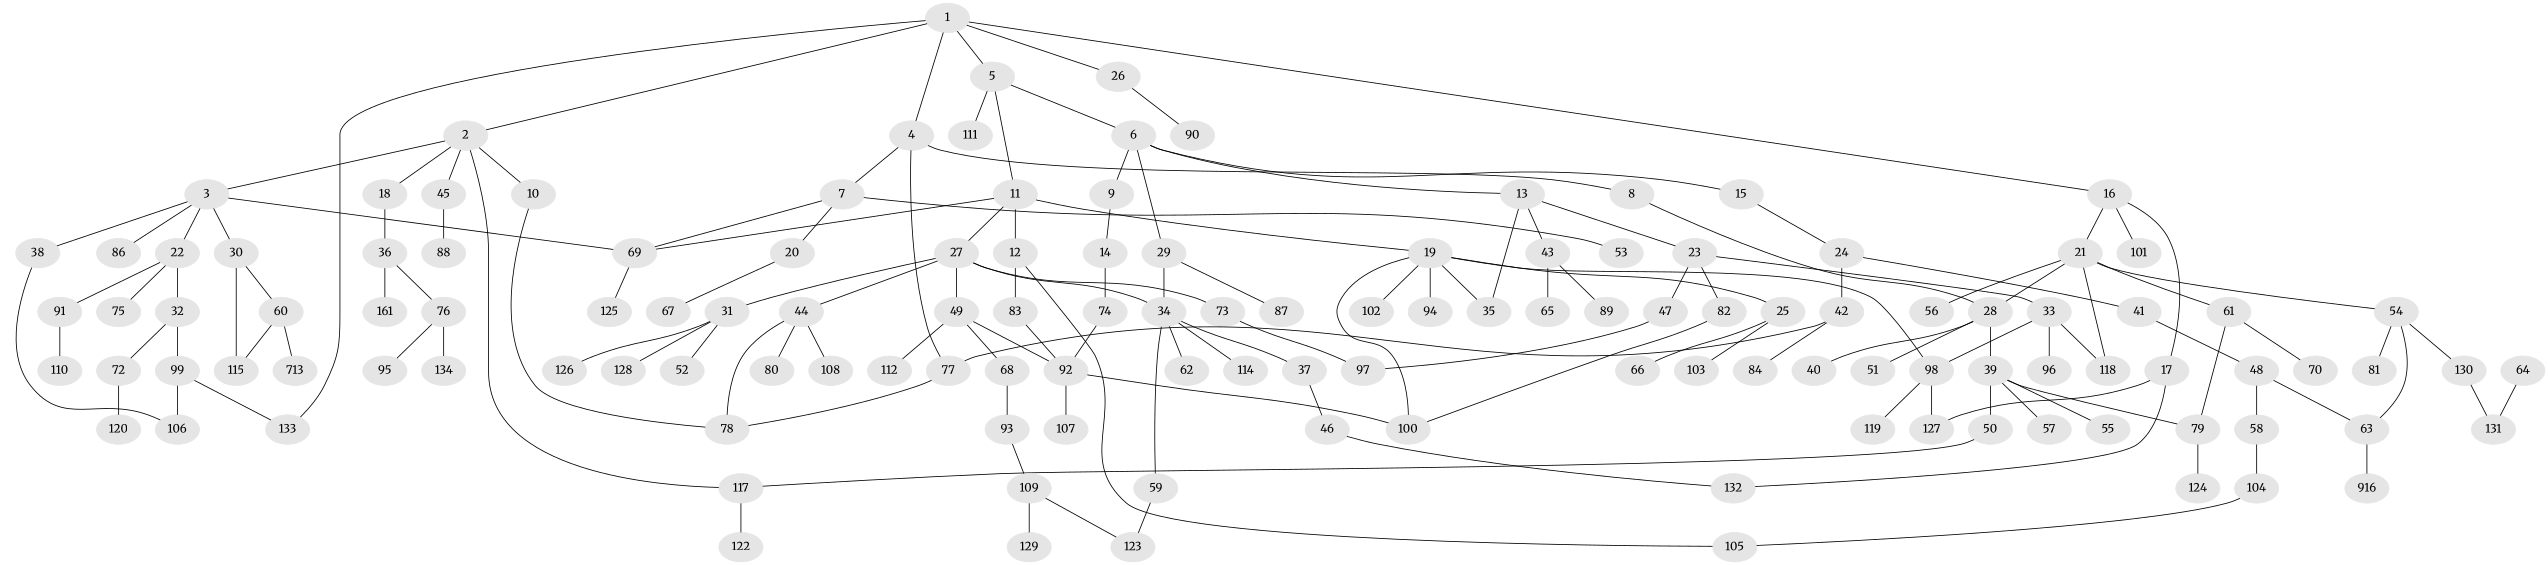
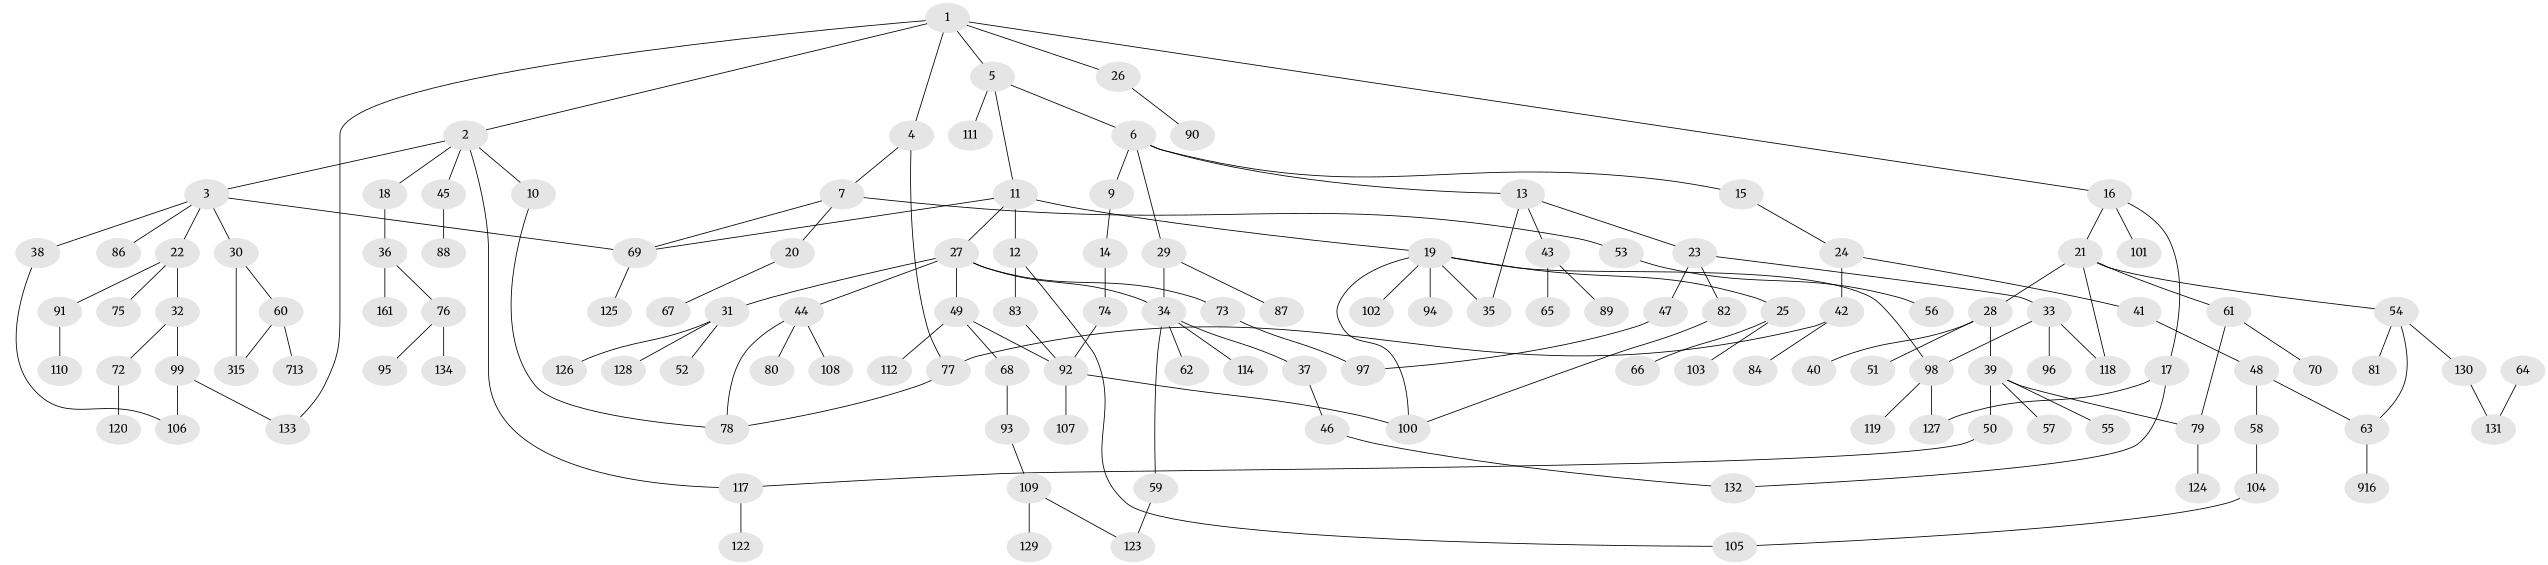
  graph {
    fontname=Merriweather
    node [color=gray90 fontname=Merriweather style=filled]
    edge [fontname=Merriweather]
    1
    2
    4
    5
    16
    26
    133
    3
    10
    18
    45
    117
    7
-   8
    77
    6
    11
    111
    17
    21
    101
    90
    22
    30
    38
    69
    86
    78
    36
    88
    122
    32
    75
    91
    60
-   115
+   115 [label=315]
    106
    125
    20
    53
    28
    9
    13
    15
    29
    12
    19
    27
    14
    23
    35
    43
    24
    34
    87
    67
    39
    40
    51
    74
    83
    105
    25
    94
    98
    100
    102
    31
    44
    49
    73
    92
    33
    47
    82
    65
    89
    41
    42
    127
    132
    54
    56
    61
    118
    76
    n87 [label=161]
    66
    103
    119
    63
    81
    130
    79
    70
    72
    99
    110
    96
    97
    48
    84
    52
    126
    128
    37
    59
    62
    114
    80
    108
    68
    112
    50
    55
    57
    n117 [label=713]
    120
    46
    123
    95
    134
    124
    58
    104
    n126 [label=916]
    93
    107
    131
    64
    109
    129
    1 -- 2
    1 -- 4
    1 -- 5
    1 -- 16
    1 -- 26
    1 -- 133
    2 -- 3
    2 -- 10
    2 -- 18
    2 -- 45
    2 -- 117
    4 -- 7
-   4 -- 8
    4 -- 77
    5 -- 6
    5 -- 11
    5 -- 111
    16 -- 17
    16 -- 21
    16 -- 101
    26 -- 90
    3 -- 22
    3 -- 30
    3 -- 38
    3 -- 69
    3 -- 86
    10 -- 78
    18 -- 36
    45 -- 88
    117 -- 122
    7 -- 69
    7 -- 20
    7 -- 53
-   8 -- 28
    77 -- 78
    6 -- 9
    6 -- 13
    6 -- 15
    6 -- 29
    11 -- 69
    11 -- 12
    11 -- 19
    11 -- 27
    17 -- 127
    17 -- 132
    21 -- 28
    21 -- 54
-   21 -- 56
+   53 -- 56
    21 -- 61
    21 -- 118
    22 -- 32
    22 -- 75
    22 -- 91
    30 -- 60
    30 -- 115
    38 -- 106
    69 -- 125
    36 -- 76
    36 -- n87
    32 -- 72
    32 -- 99
    91 -- 110
    60 -- 115
    60 -- n117
    20 -- 67
    28 -- 39
    28 -- 40
    28 -- 51
    9 -- 14
    13 -- 23
    13 -- 35
    13 -- 43
    15 -- 24
    29 -- 34
    29 -- 87
    12 -- 83
    12 -- 105
    19 -- 35
    19 -- 25
    19 -- 94
    19 -- 98
    19 -- 100
    19 -- 102
    27 -- 34
    27 -- 31
    27 -- 44
    27 -- 49
    27 -- 73
    14 -- 74
    23 -- 33
    23 -- 47
    23 -- 82
    43 -- 65
    43 -- 89
    24 -- 41
    24 -- 42
    34 -- 37
    34 -- 59
    34 -- 62
    34 -- 114
    39 -- 79
    39 -- 50
    39 -- 55
    39 -- 57
    74 -- 92
    83 -- 92
    25 -- 66
    25 -- 103
    98 -- 127
    98 -- 119
    31 -- 52
    31 -- 126
    31 -- 128
    44 -- 78
    44 -- 80
    44 -- 108
    49 -- 92
    49 -- 68
    49 -- 112
    73 -- 97
    92 -- 100
    92 -- 107
    33 -- 98
    33 -- 118
    33 -- 96
    47 -- 97
    82 -- 100
    41 -- 48
    42 -- 77
    42 -- 84
    54 -- 63
    54 -- 81
    54 -- 130
    61 -- 79
    61 -- 70
    76 -- 95
    76 -- 134
    63 -- n126
    130 -- 131
    79 -- 124
    72 -- 120
    99 -- 133
    99 -- 106
    48 -- 63
    48 -- 58
    37 -- 46
    59 -- 123
    68 -- 93
    50 -- 117
    46 -- 132
    58 -- 104
    104 -- 105
    93 -- 109
    64 -- 131
    109 -- 123
    109 -- 129
  }
